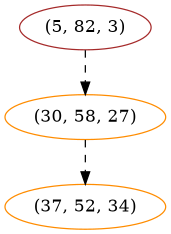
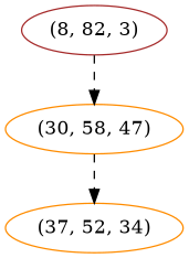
  digraph {
    node [color=darkorange]
    edge [arrowhead=normal style=dashed]
-   "(5, 82, 3)" [color=brown]
-   "(30, 58, 27)"
+   "(5, 82, 3)" [color=brown label="(8, 82, 3)"]
+   "(30, 58, 27)" [label="(30, 58, 47)"]
    n3 [label="(37, 52, 34)"]
    "(5, 82, 3)" -> "(30, 58, 27)"
    "(30, 58, 27)" -> n3
  }
